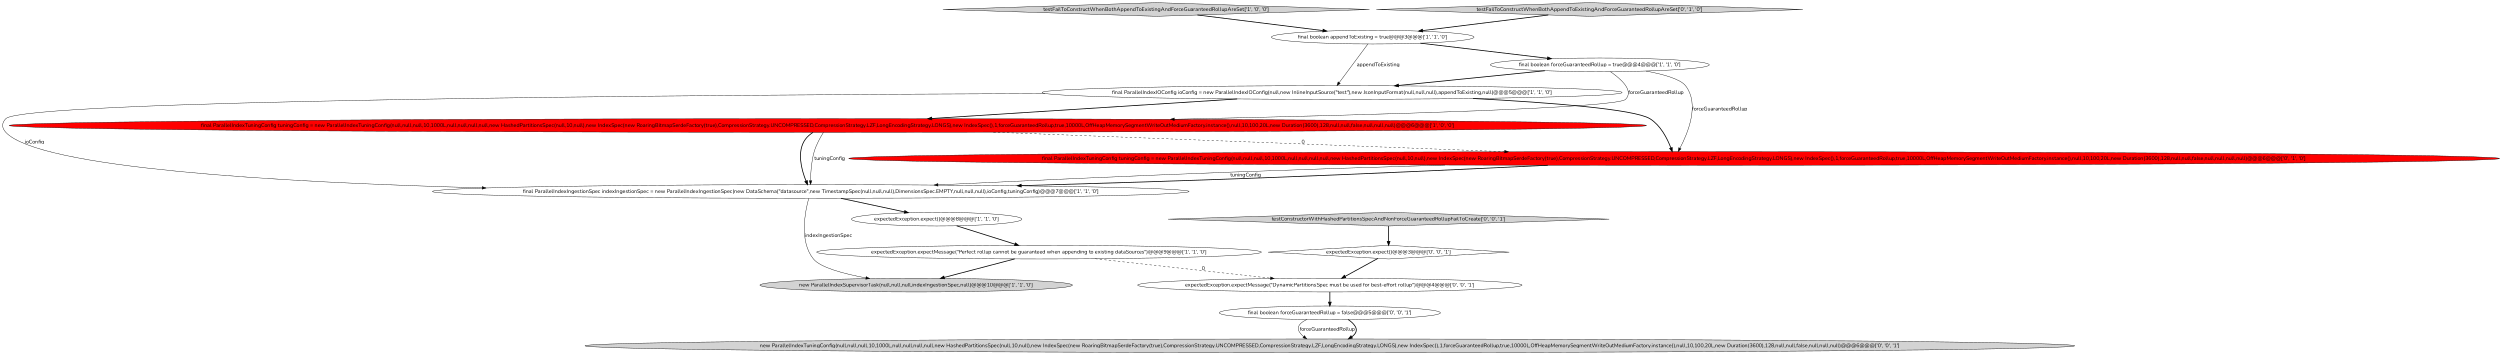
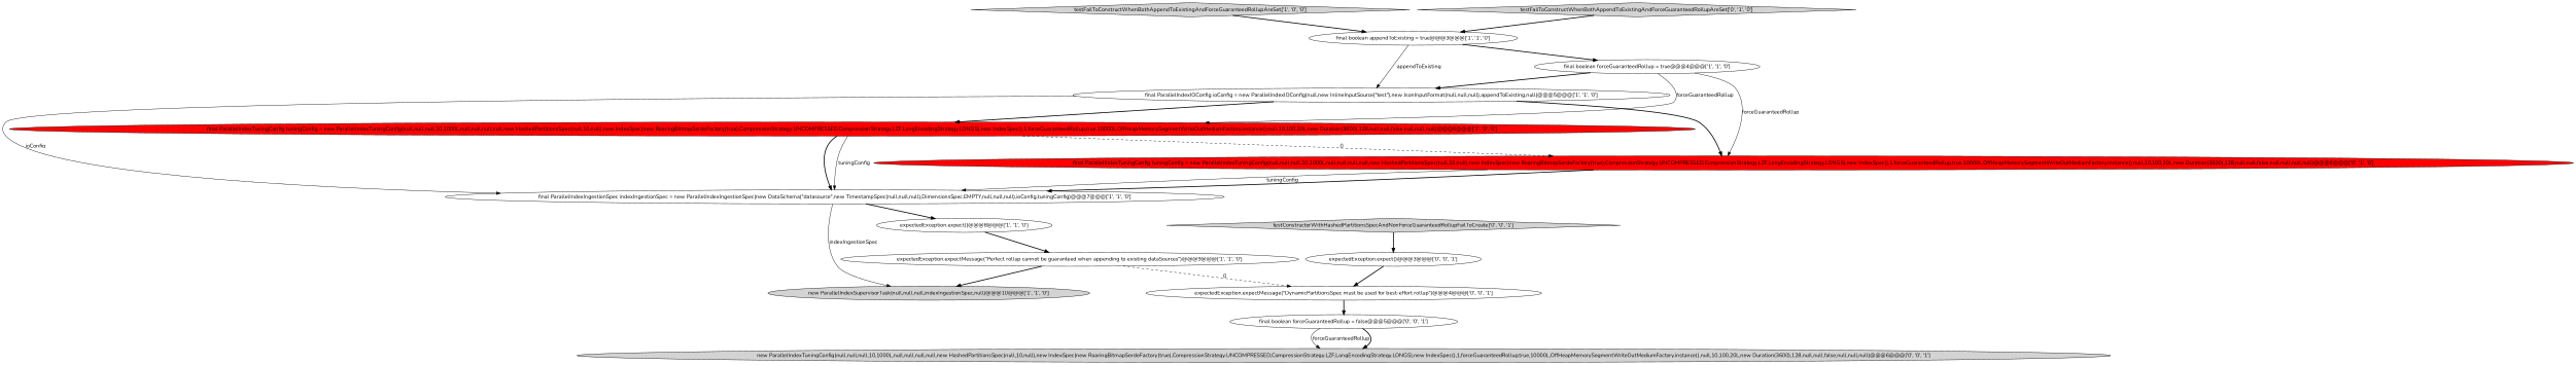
  digraph {
    fontname=Nunito
    node [fillcolor=white shape=ellipse style=filled fontname=Nunito]
    edge [style=bold fontname=Nunito]
    n1 [fillcolor=lightgray label="new ParallelIndexSupervisorTask(null,null,null,indexIngestionSpec,null)@@@10@@@['1', '1', '0']"]
    n2 [fillcolor=lightgray label="testFailToConstructWhenBothAppendToExistingAndForceGuaranteedRollupAreSet['1', '0', '0']" shape=diamond]
    n3 [label="final boolean appendToExisting = true@@@3@@@['1', '1', '0']"]
    n4 [label="expectedException.expectMessage(\"Perfect rollup cannot be guaranteed when appending to existing dataSources\")@@@9@@@['1', '1', '0']"]
    n5 [label="expectedException.expectMessage(\"DynamicPartitionsSpec must be used for best-effort rollup\")@@@4@@@['0', '0', '1']"]
    n6 [label="final boolean forceGuaranteedRollup = true@@@4@@@['1', '1', '0']"]
    n7 [fillcolor=red label="final ParallelIndexTuningConfig tuningConfig = new ParallelIndexTuningConfig(null,null,null,10,1000L,null,null,null,null,new HashedPartitionsSpec(null,10,null),new IndexSpec(new RoaringBitmapSerdeFactory(true),CompressionStrategy.UNCOMPRESSED,CompressionStrategy.LZF,LongEncodingStrategy.LONGS),new IndexSpec(),1,forceGuaranteedRollup,true,10000L,OffHeapMemorySegmentWriteOutMediumFactory.instance(),null,10,100,20L,new Duration(3600),128,null,null,false,null,null,null)@@@6@@@['1', '0', '0']"]
    n8 [fillcolor=red label="final ParallelIndexTuningConfig tuningConfig = new ParallelIndexTuningConfig(null,null,null,10,1000L,null,null,null,null,new HashedPartitionsSpec(null,10,null),new IndexSpec(new RoaringBitmapSerdeFactory(true),CompressionStrategy.UNCOMPRESSED,CompressionStrategy.LZF,LongEncodingStrategy.LONGS),new IndexSpec(),1,forceGuaranteedRollup,true,10000L,OffHeapMemorySegmentWriteOutMediumFactory.instance(),null,10,100,20L,new Duration(3600),128,null,null,false,null,null,null,null)@@@6@@@['0', '1', '0']"]
    n9 [label="final ParallelIndexIOConfig ioConfig = new ParallelIndexIOConfig(null,new InlineInputSource(\"test\"),new JsonInputFormat(null,null,null),appendToExisting,null)@@@5@@@['1', '1', '0']"]
    n10 [label="final ParallelIndexIngestionSpec indexIngestionSpec = new ParallelIndexIngestionSpec(new DataSchema(\"datasource\",new TimestampSpec(null,null,null),DimensionsSpec.EMPTY,null,null,null),ioConfig,tuningConfig)@@@7@@@['1', '1', '0']"]
    n11 [fillcolor=lightgray label="testFailToConstructWhenBothAppendToExistingAndForceGuaranteedRollupAreSet['0', '1', '0']" shape=diamond]
    n12 [label="final boolean forceGuaranteedRollup = false@@@5@@@['0', '0', '1']"]
    n13 [fillcolor=lightgray label="new ParallelIndexTuningConfig(null,null,null,10,1000L,null,null,null,null,new HashedPartitionsSpec(null,10,null),new IndexSpec(new RoaringBitmapSerdeFactory(true),CompressionStrategy.UNCOMPRESSED,CompressionStrategy.LZF,LongEncodingStrategy.LONGS),new IndexSpec(),1,forceGuaranteedRollup,true,10000L,OffHeapMemorySegmentWriteOutMediumFactory.instance(),null,10,100,20L,new Duration(3600),128,null,null,false,null,null,null)@@@6@@@['0', '0', '1']"]
-   n14 [label="expectedException.expect()@@@3@@@['0', '0', '1']" shape=diamond]
+   n14 [label="expectedException.expect()@@@3@@@['0', '0', '1']"]
    n15 [fillcolor=lightgray label="testConstructorWithHashedPartitionsSpecAndNonForceGuaranteedRollupFailToCreate['0', '0', '1']" shape=diamond]
    n16 [label="expectedException.expect()@@@8@@@['1', '1', '0']"]
    n2 -> n3
    n3 -> n6
    n3 -> n9 [label=appendToExisting style=solid]
    n4 -> n1
    n4 -> n5 [label=0 style=dashed]
    n5 -> n12
    n6 -> n7 [label=forceGuaranteedRollup style=solid]
    n6 -> n8 [label=forceGuaranteedRollup style=solid]
    n6 -> n9
    n7 -> n8 [label=0 style=dashed]
    n7 -> n10
    n7 -> n10 [label=tuningConfig style=solid]
    n8 -> n10
    n8 -> n10 [label=tuningConfig style=solid]
    n9 -> n7
    n9 -> n8
    n9 -> n10 [label=ioConfig style=solid]
    n10 -> n1 [label=indexIngestionSpec style=solid]
    n10 -> n16
    n11 -> n3
    n12 -> n13 [label=forceGuaranteedRollup style=solid]
    n12 -> n13
    n14 -> n5
    n15 -> n14
    n16 -> n4
  }
